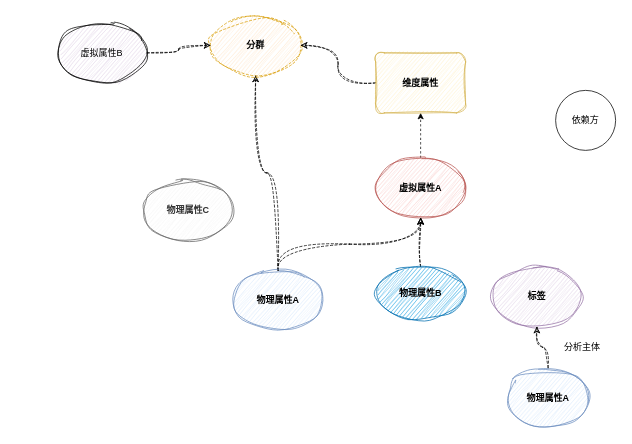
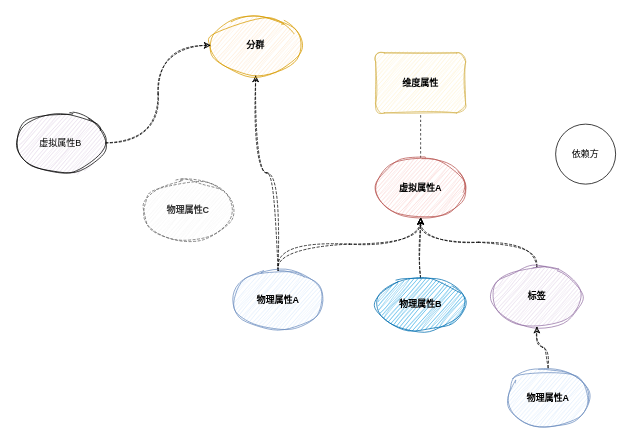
  <mxCell id="0" />
  <mxCell id="1" parent="0" />
  <mxCell id="2" style="edgeStyle=orthogonalEdgeStyle;rounded=1;orthogonalLoop=1;jettySize=auto;html=1;entryX=0.5;entryY=1;entryDx=0;entryDy=0;sketch=1;curveFitting=1;jiggle=2;dashed=1;elbow=vertical;curved=1;strokeColor=default;exitX=0.5;exitY=0;exitDx=0;exitDy=0;" parent="1" source="4" target="6" edge="1"><mxGeometry relative="1" as="geometry" /></mxCell>
  <mxCell id="3" style="edgeStyle=orthogonalEdgeStyle;rounded=0;orthogonalLoop=1;jettySize=auto;html=1;curved=1;sketch=1;curveFitting=1;jiggle=2;dashed=1;" parent="1" source="4" target="9" edge="1"><mxGeometry relative="1" as="geometry" /></mxCell>
  <mxCell id="4" value="&lt;b&gt;物理属性A&lt;/b&gt;" style="ellipse;whiteSpace=wrap;html=1;sketch=1;curveFitting=1;jiggle=2;shadow=0;fillColor=#dae8fc;strokeColor=#6c8ebf;" parent="1" vertex="1"><mxGeometry x="310" y="360" width="120" height="80" as="geometry" /></mxCell>
- <mxCell id="5" style="edgeStyle=orthogonalEdgeStyle;rounded=0;orthogonalLoop=1;jettySize=auto;html=1;curved=1;dashed=1;" parent="1" source="6" target="11" edge="1"><mxGeometry relative="1" as="geometry" /></mxCell>
+ <mxCell id="5" style="edgeStyle=orthogonalEdgeStyle;rounded=0;orthogonalLoop=1;jettySize=auto;html=1;curved=1;dashed=1;endArrow=none;" parent="1" source="6" target="11" edge="1"><mxGeometry relative="1" as="geometry" /></mxCell>
  <mxCell id="6" value="&lt;b&gt;虚拟属性A&lt;/b&gt;" style="ellipse;whiteSpace=wrap;html=1;sketch=1;curveFitting=1;jiggle=2;fillColor=#f8cecc;strokeColor=#b85450;" parent="1" vertex="1"><mxGeometry x="500" y="210" width="120" height="80" as="geometry" /></mxCell>
+ <mxCell id="7" style="edgeStyle=orthogonalEdgeStyle;rounded=0;orthogonalLoop=1;jettySize=auto;html=1;entryX=0.5;entryY=1;entryDx=0;entryDy=0;exitX=0.5;exitY=0;exitDx=0;exitDy=0;elbow=vertical;sketch=1;curveFitting=1;jiggle=2;curved=1;dashed=1;" parent="1" source="8" target="6" edge="1"><mxGeometry relative="1" as="geometry" /></mxCell>
  <mxCell id="8" value="&lt;b&gt;标签&lt;/b&gt;" style="ellipse;whiteSpace=wrap;html=1;sketch=1;curveFitting=1;jiggle=2;shadow=0;fillColor=#e1d5e7;strokeColor=#9673a6;" parent="1" vertex="1"><mxGeometry x="655" y="355" width="120" height="80" as="geometry" /></mxCell>
- <mxCell id="9" value="&lt;b&gt;分群&lt;/b&gt;" style="ellipse;whiteSpace=wrap;html=1;sketch=1;curveFitting=1;jiggle=2;shadow=0;fillColor=#ffe6cc;strokeColor=#d79b00;dashed=1;" parent="1" vertex="1"><mxGeometry x="280" y="20" width="120" height="80" as="geometry" /></mxCell>
- <mxCell id="10" style="edgeStyle=orthogonalEdgeStyle;rounded=0;orthogonalLoop=1;jettySize=auto;html=1;exitX=1;exitY=0.5;exitDx=0;exitDy=0;curved=1;dashed=1;sketch=1;curveFitting=1;jiggle=2;" parent="1" source="11" target="9" edge="1"><mxGeometry relative="1" as="geometry" /></mxCell>
+ <mxCell id="9" value="&lt;b&gt;分群&lt;/b&gt;" style="ellipse;whiteSpace=wrap;html=1;sketch=1;curveFitting=1;jiggle=2;shadow=0;fillColor=#ffe6cc;strokeColor=#d79b00;" parent="1" vertex="1"><mxGeometry x="280" y="20" width="120" height="80" as="geometry" /></mxCell>
  <mxCell id="11" value="&lt;b&gt;维度属性&lt;/b&gt;" style="whiteSpace=wrap;html=1;direction=west;sketch=1;curveFitting=1;jiggle=2;shadow=0;fillColor=#fff2cc;strokeColor=#d6b656;rounded=1;" parent="1" vertex="1"><mxGeometry x="500" y="70" width="120" height="80" as="geometry" /></mxCell>
  <mxCell id="12" style="edgeStyle=orthogonalEdgeStyle;rounded=0;orthogonalLoop=1;jettySize=auto;html=1;entryX=0.5;entryY=1;entryDx=0;entryDy=0;sketch=1;curveFitting=1;jiggle=2;dashed=1;curved=1;" edge="1" parent="1" source="13" target="8"><mxGeometry relative="1" as="geometry" /></mxCell>
  <mxCell id="13" value="&lt;b&gt;物理属性A&lt;/b&gt;" style="ellipse;whiteSpace=wrap;html=1;fillColor=#dae8fc;strokeColor=#6c8ebf;sketch=1;curveFitting=1;jiggle=2;shadow=0;" parent="1" vertex="1"><mxGeometry x="675" y="490" width="110" height="80" as="geometry" /></mxCell>
  <mxCell id="14" style="edgeStyle=orthogonalEdgeStyle;rounded=0;orthogonalLoop=1;jettySize=auto;html=1;sketch=1;curveFitting=1;jiggle=2;curved=1;dashed=1;" parent="1" source="15" edge="1"><mxGeometry relative="1" as="geometry"><mxPoint x="560" y="290" as="targetPoint" /></mxGeometry></mxCell>
- <mxCell id="15" value="&lt;b&gt;&lt;font color=&quot;#000000&quot;&gt;物理属性B&lt;/font&gt;&lt;/b&gt;" style="ellipse;whiteSpace=wrap;html=1;sketch=1;curveFitting=1;jiggle=2;fillColor=#1ba1e2;fontColor=#ffffff;strokeColor=#006EAF;" parent="1" vertex="1"><mxGeometry x="500" y="355" width="120" height="70" as="geometry" /></mxCell>
- <mxCell id="16" value="依赖方" style="ellipse;whiteSpace=wrap;html=1;aspect=fixed;" parent="1" vertex="1"><mxGeometry x="740" y="120" width="80" height="80" as="geometry" /></mxCell>
- <mxCell id="17" value="&lt;b&gt;物理属性C&lt;/b&gt;" style="ellipse;whiteSpace=wrap;html=1;sketch=1;curveFitting=1;jiggle=2;fillColor=#f5f5f5;fontColor=#333333;strokeColor=#666666;" parent="1" vertex="1"><mxGeometry x="190" y="240" width="120" height="80" as="geometry" /></mxCell>
+ <mxCell id="15" value="&lt;b&gt;&lt;font color=&quot;#000000&quot;&gt;物理属性B&lt;/font&gt;&lt;/b&gt;" style="ellipse;whiteSpace=wrap;html=1;sketch=1;curveFitting=1;jiggle=2;fillColor=#1ba1e2;fontColor=#ffffff;strokeColor=#006EAF;" parent="1" vertex="1"><mxGeometry x="500" y="370" width="120" height="70" as="geometry" /></mxCell>
+ <mxCell id="16" value="依赖方" style="ellipse;whiteSpace=wrap;html=1;aspect=fixed;" parent="1" vertex="1"><mxGeometry x="740" y="165" width="80" height="80" as="geometry" /></mxCell>
+ <mxCell id="17" value="&lt;b&gt;物理属性C&lt;/b&gt;" style="ellipse;whiteSpace=wrap;html=1;sketch=1;curveFitting=1;jiggle=2;fillColor=#f5f5f5;fontColor=#333333;strokeColor=#666666;dashed=1;" parent="1" vertex="1"><mxGeometry x="190" y="240" width="120" height="80" as="geometry" /></mxCell>
  <mxCell id="18" style="edgeStyle=orthogonalEdgeStyle;rounded=0;orthogonalLoop=1;jettySize=auto;html=1;curved=1;sketch=1;curveFitting=1;jiggle=2;dashed=1;entryX=0;entryY=0.5;entryDx=0;entryDy=0;" parent="1" source="19" target="9" edge="1"><mxGeometry relative="1" as="geometry"><mxPoint x="280" y="110" as="targetPoint" /></mxGeometry></mxCell>
- <mxCell id="19" value="虚拟属性B" style="ellipse;whiteSpace=wrap;html=1;sketch=1;curveFitting=1;jiggle=2;fillColor=#E1D5E7;" parent="1" vertex="1"><mxGeometry x="75" y="30" width="120" height="80" as="geometry" /></mxCell>
- <mxCell id="20" value="分析主体" style="text;html=1;align=center;verticalAlign=middle;resizable=0;points=[];autosize=1;strokeColor=none;fillColor=none;" vertex="1" parent="1"><mxGeometry x="740" y="448" width="70" height="30" as="geometry" /></mxCell>
+ <mxCell id="19" value="虚拟属性B" style="ellipse;whiteSpace=wrap;html=1;sketch=1;curveFitting=1;jiggle=2;fillColor=#E1D5E7;" parent="1" vertex="1"><mxGeometry x="20" y="150" width="120" height="80" as="geometry" /></mxCell>
